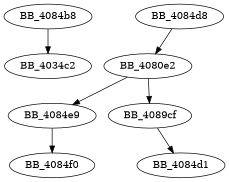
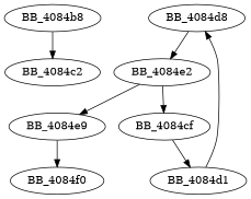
  digraph {
    BB_4084b8
-   BB_4084c2 [label=BB_4034c2]
+   BB_4084c2
    BB_4084d8
-   BB_4084e2 [label=BB_4080e2]
-   BB_4084cf [label=BB_4089cf]
+   BB_4084e2
+   BB_4084cf
    BB_4084d1
    BB_4084e9
    BB_4084f0
    BB_4084b8 -> BB_4084c2
    BB_4084d8 -> BB_4084e2
    BB_4084e2 -> BB_4084cf
    BB_4084e2 -> BB_4084e9
    BB_4084cf -> BB_4084d1
+   BB_4084d1 -> BB_4084d8
    BB_4084e9 -> BB_4084f0
  }
